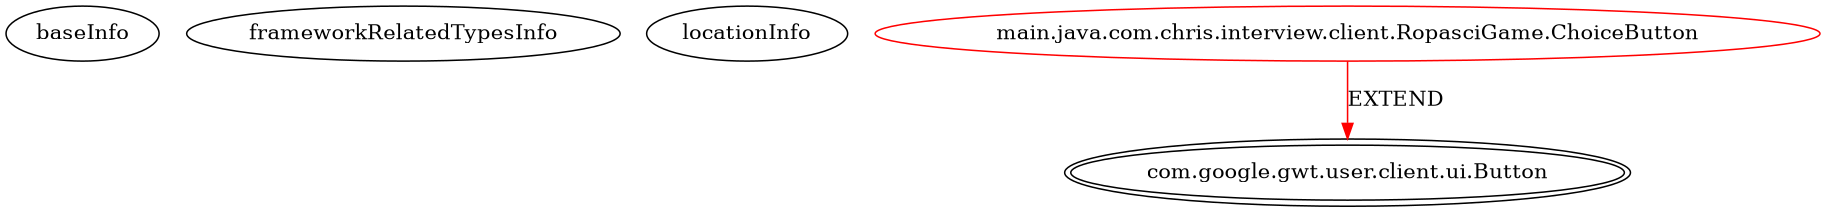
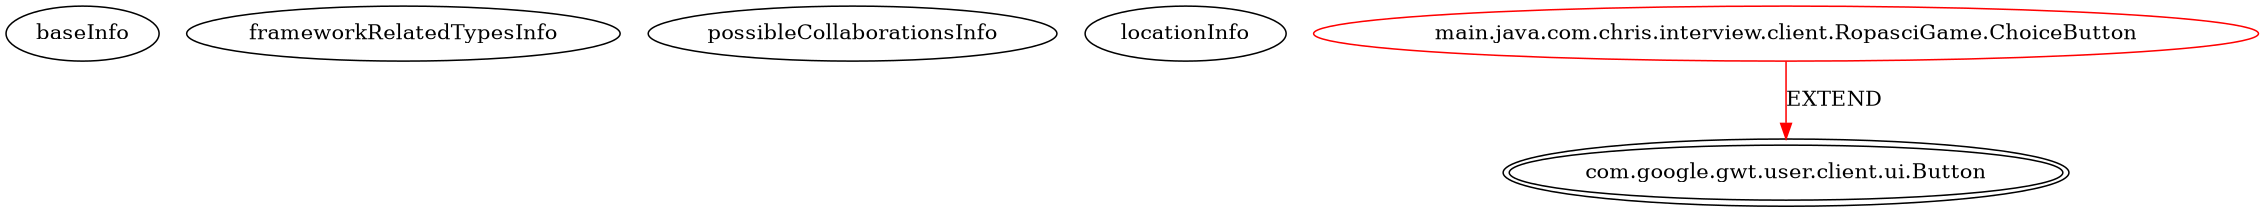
  digraph {
    baseInfo [category=extension_graph graphId=85 isAnonymous=false possibleRelation=false]
    frameworkRelatedTypesInfo [0="com.google.gwt.user.client.ui.Button"]
+   possibleCollaborationsInfo
    locationInfo [contextSignature=ChoiceButton filePath="/Christian-Achilli-ropasci/ropasci-master/Rock-Paper-Scissor/src/main/java/com/chris/interview/client/RopasciGame.java" graphId=85 projectName="Christian-Achilli-ropasci"]
    n5 [color=red isFrameworkType=false label="main.java.com.chris.interview.client.RopasciGame.ChoiceButton" vertexType=ROOT_CLIENT_CLASS_DECLARATION]
    n6 [isFrameworkType=true label="com.google.gwt.user.client.ui.Button" peripheries=2 vertexType=FRAMEWORK_CLASS_TYPE]
    n5 -> n6 [color=red label=EXTEND]
  }
